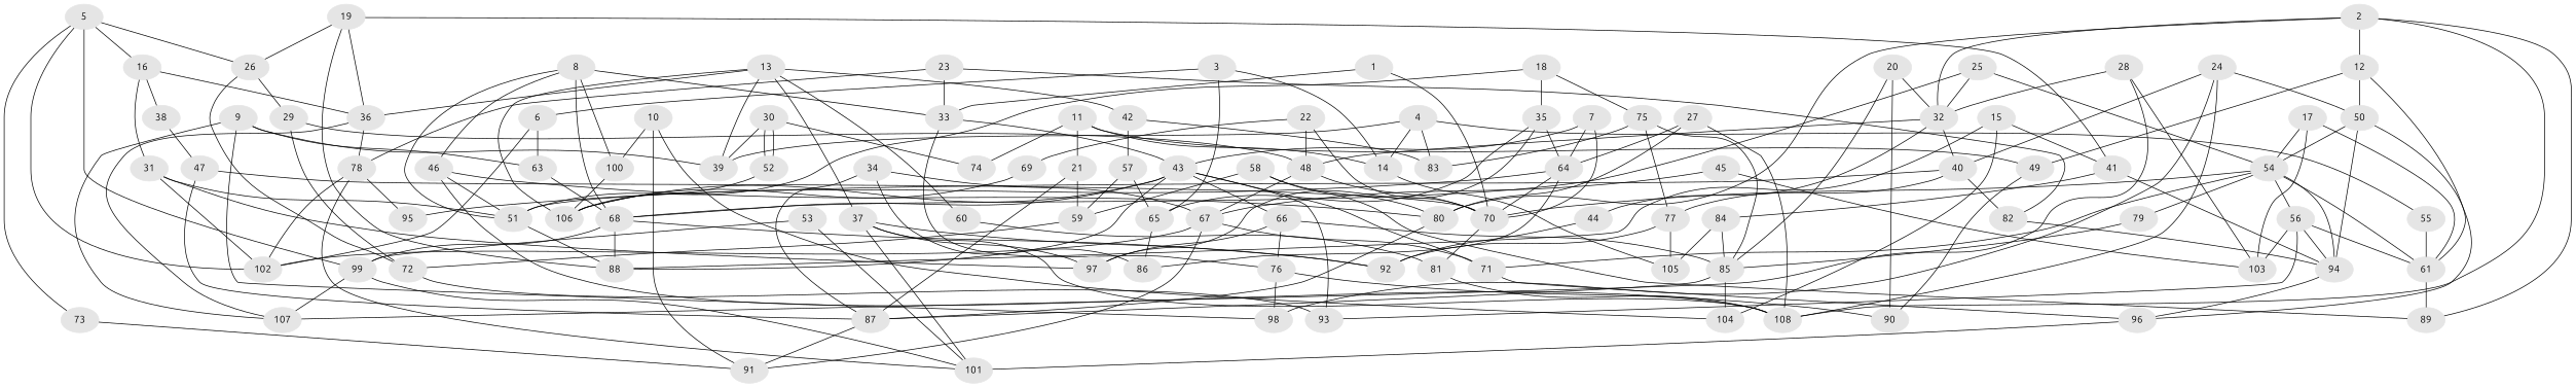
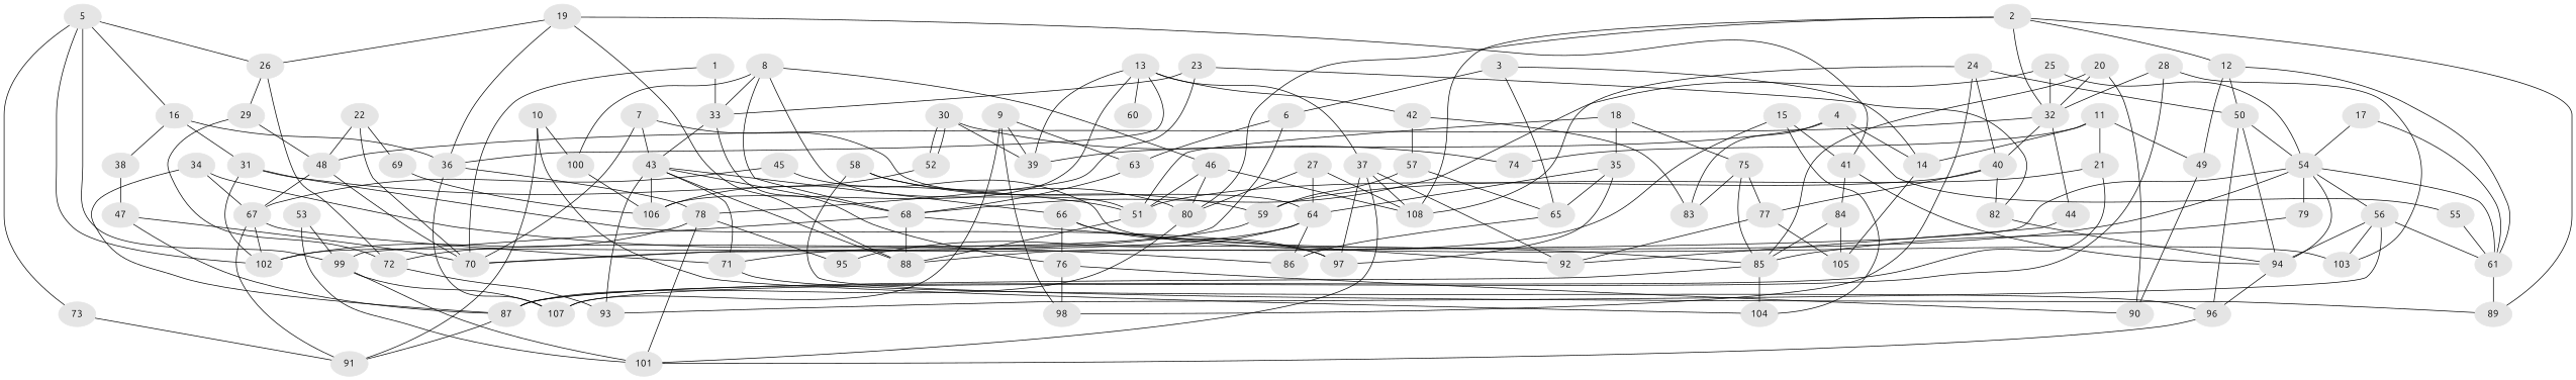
  graph {
    fontname=Ubuntu
    node [color=gray90 fontname=Ubuntu style=filled]
    edge [fontname=Ubuntu]
    1
    33
    70
    43
    76
-   81
    2
    12
    32
    80
    89
    108
    49
    50
    61
    48
    40
    44
    87
    3
    6
    14
    65
    102
    63
    105
    86
    4
    39
    55
    83
    5
    16
    26
    73
    99
    36
    31
    38
    29
    72
    91
    107
    101
    68
    7
    64
    106
    88
    66
    71
    93
    95
    8
    46
    51
    100
    92
    9
    98
    10
    104
    11
    21
    74
    59
    90
    54
    94
    96
    13
    37
    42
    60
    78
    97
    57
    15
    41
    84
    47
    17
    103
    56
    79
    18
    35
    75
    85
    77
    19
    20
    22
    69
    67
    23
    82
    24
    25
    27
    28
    30
    52
    34
    45
    53
    58
    1 -- 33
    1 -- 70
    33 -- 43
    33 -- 76
-   70 -- 81
    43 -- 68
    43 -- 106
    43 -- 88
    43 -- 66
    43 -- 71
    43 -- 93
    76 -- 98
    76 -- 90
-   81 -- 108
    2 -- 12
    2 -- 32
    2 -- 80
    2 -- 89
    2 -- 108
    12 -- 49
    12 -- 50
    12 -- 61
    32 -- 48
    32 -- 40
    32 -- 44
    80 -- 87
    49 -- 90
    50 -- 54
    50 -- 94
    50 -- 96
    61 -- 89
    48 -- 70
    48 -- 67
    40 -- 51
    40 -- 77
    40 -- 82
    44 -- 92
    87 -- 91
    3 -- 6
    3 -- 14
    3 -- 65
    6 -- 102
    6 -- 63
    14 -- 105
    65 -- 86
    63 -- 68
    4 -- 14
    4 -- 39
    4 -- 55
    4 -- 83
    55 -- 61
    5 -- 102
    5 -- 16
    5 -- 26
    5 -- 73
    5 -- 99
    16 -- 36
    16 -- 31
    16 -- 38
    26 -- 29
    26 -- 72
    73 -- 91
    99 -- 107
    99 -- 101
    36 -- 107
    36 -- 78
    31 -- 102
    31 -- 51
    31 -- 97
    38 -- 47
    29 -- 48
    29 -- 72
    72 -- 93
    68 -- 99
    68 -- 88
    68 -- 92
    7 -- 70
    7 -- 43
    7 -- 64
    64 -- 70
    64 -- 86
    64 -- 95
    66 -- 76
    66 -- 97
    66 -- 85
    71 -- 96
    8 -- 33
    8 -- 68
    8 -- 46
    8 -- 51
    8 -- 100
    46 -- 80
    46 -- 108
    46 -- 51
    51 -- 88
    100 -- 106
    9 -- 63
    9 -- 39
    9 -- 107
    9 -- 98
    10 -- 91
    10 -- 100
    10 -- 104
    11 -- 49
    11 -- 14
    11 -- 21
    11 -- 74
    21 -- 87
    21 -- 59
    59 -- 72
    54 -- 70
    54 -- 61
    54 -- 71
    54 -- 94
    54 -- 56
    54 -- 79
    94 -- 96
    96 -- 101
    13 -- 39
    13 -- 36
    13 -- 106
    13 -- 37
    13 -- 42
    13 -- 60
    37 -- 108
    37 -- 101
    37 -- 92
    37 -- 97
    42 -- 83
    42 -- 57
-   60 -- 81
    78 -- 102
    78 -- 101
    78 -- 95
    57 -- 65
    57 -- 59
    15 -- 88
    15 -- 104
    15 -- 41
    41 -- 94
    41 -- 84
    84 -- 105
    84 -- 85
    47 -- 70
    47 -- 87
    17 -- 61
    17 -- 54
-   17 -- 103
    56 -- 61
    56 -- 93
    56 -- 94
    56 -- 103
    79 -- 85
    18 -- 51
    18 -- 35
    18 -- 75
    35 -- 65
    35 -- 64
    35 -- 97
    75 -- 83
    75 -- 85
    75 -- 77
    85 -- 87
    85 -- 104
    77 -- 105
    77 -- 92
    19 -- 26
    19 -- 36
    19 -- 88
    19 -- 41
    20 -- 32
    20 -- 90
    20 -- 85
    22 -- 70
    22 -- 48
    22 -- 69
    69 -- 106
    67 -- 102
    67 -- 91
    67 -- 71
    23 -- 33
    23 -- 78
    23 -- 82
    82 -- 94
    24 -- 108
    24 -- 50
    24 -- 40
    24 -- 98
    25 -- 32
    25 -- 68
    25 -- 54
    27 -- 80
    27 -- 108
    27 -- 64
    28 -- 32
    28 -- 107
    28 -- 103
    30 -- 39
    30 -- 74
    30 -- 52
    30 -- 52
    52 -- 106
    34 -- 87
    34 -- 86
    34 -- 67
    45 -- 103
    45 -- 67
    53 -- 99
    53 -- 101
    58 -- 80
    58 -- 89
    58 -- 59
  }
